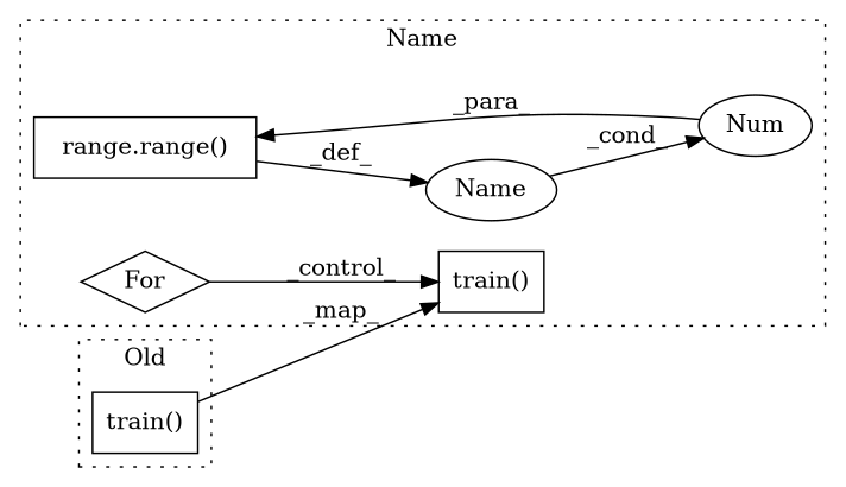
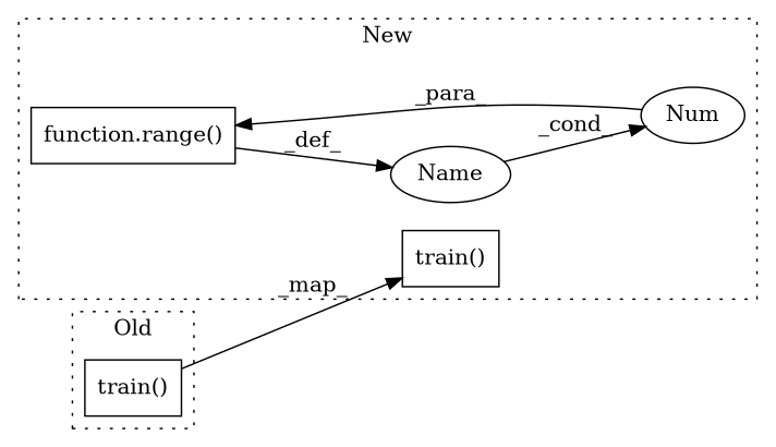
  digraph {
    rankdir=LR
    node [a=75 l="11,1" shape=box]
    n1 [label="train()" s="6794,6828"]
-   n2 [l="6,1" label="range.range()" s="6760,6779"]
+   n2 [l="6,1" label="function.range()" s="6760,6779"]
    n3 [a=87 l=1 label=Name s=6755 shape=ellipse]
-   n4 [a=107 l="4,14" label=For s="6751,6780" shape=diamond]
    n5 [a=76 l=1 label=Num s=6766 shape=ellipse]
    n6 [label="train()" s="6751,6797"]
    subgraph cluster_1 {
-     label=Name
+     label=New
      style=dotted
      n1
      n2
      n3
-     n4
      n5
    }
    subgraph cluster_2 {
      label=Old
      style=dotted
      n6
    }
    n2 -> n3 [label=_def_]
    n3 -> n5 [label=_cond_]
-   n4 -> n1 [label=_control_]
    n5 -> n2 [label=_para_]
    n6 -> n1 [label=_map_]
  }
